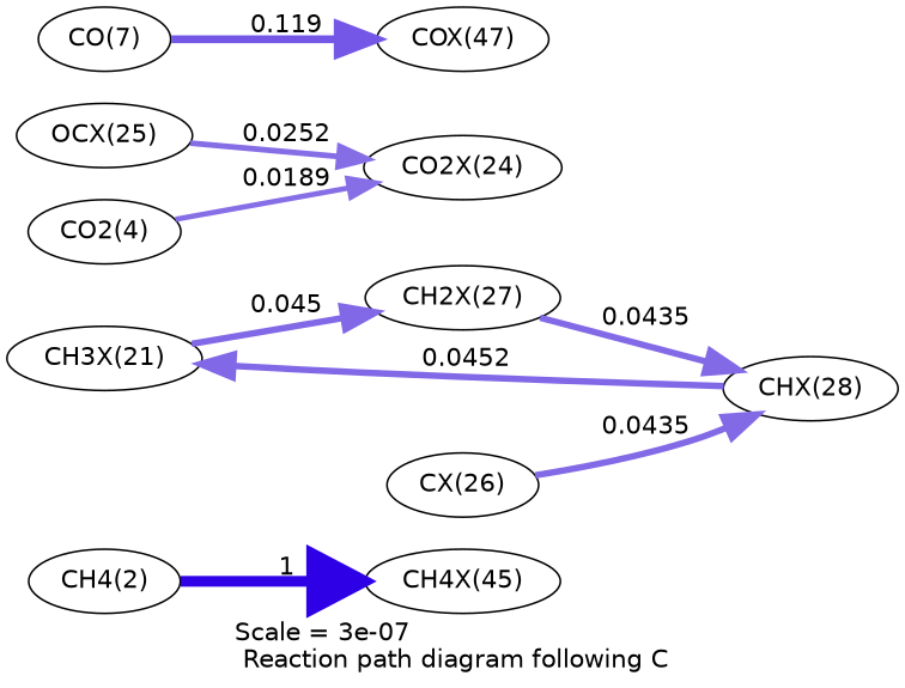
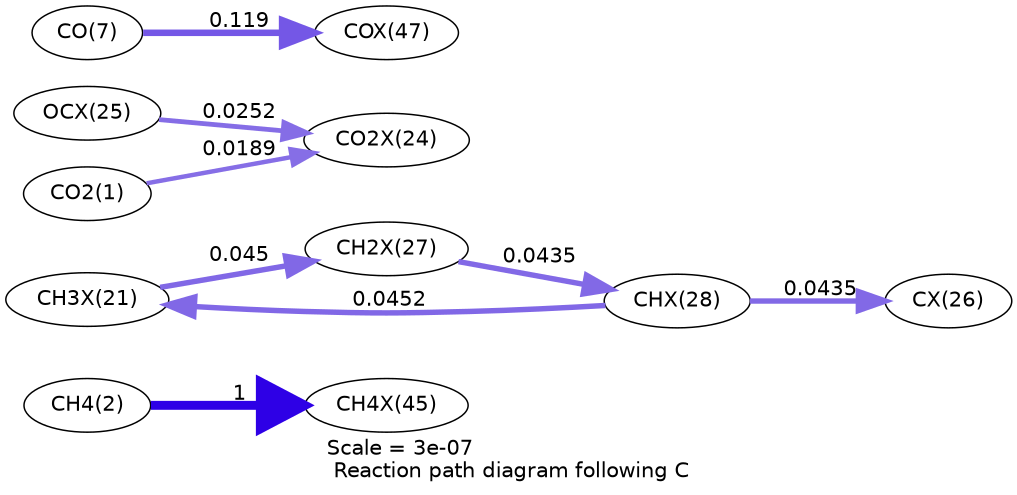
  digraph {
    fontname=Helvetica
    label="Scale = 3e-07\l Reaction path diagram following C"
    rankdir=LR
    node [fontname=Helvetica]
    edge [arrowsize=1.83 color="0.7, 0.545, 0.9" fontname=Helvetica penwidth=3.66]
    n1 [label="CH4(2)"]
    n2 [label="CH4X(45)"]
    n3 [label="CH3X(21)"]
    n4 [label="CH2X(27)"]
    n5 [label="CHX(28)"]
    n6 [label="CX(26)"]
    n7 [label="OCX(25)"]
    n8 [label="CO2X(24)"]
    n9 [label="CO(7)"]
    n10 [label="COX(47)"]
-   n11 [label="CO2(4)"]
+   n11 [label="CO2(1)"]
    n1 -> n2 [arrowsize=3 color="0.7, 1.5, 0.9" label=" 1" penwidth=6]
    n3 -> n4 [label=" 0.045"]
    n4 -> n5 [arrowsize=1.82 color="0.7, 0.544, 0.9" label=" 0.0435" penwidth=3.63]
    n5 -> n3 [label=" 0.0452"]
-   n6 -> n5 [arrowsize=1.82 color="0.7, 0.544, 0.9" label=" 0.0435" penwidth=3.63]
+   n5 -> n6 [arrowsize=1.82 color="0.7, 0.544, 0.9" label=" 0.0435" penwidth=3.63]
    n7 -> n8 [arrowsize=1.61 color="0.7, 0.525, 0.9" label=" 0.0252" penwidth=3.22]
    n9 -> n10 [arrowsize=2.2 color="0.7, 0.619, 0.9" label=" 0.119" penwidth=4.4]
    n11 -> n8 [arrowsize=1.5 color="0.7, 0.519, 0.9" label=" 0.0189" penwidth=3]
  }
